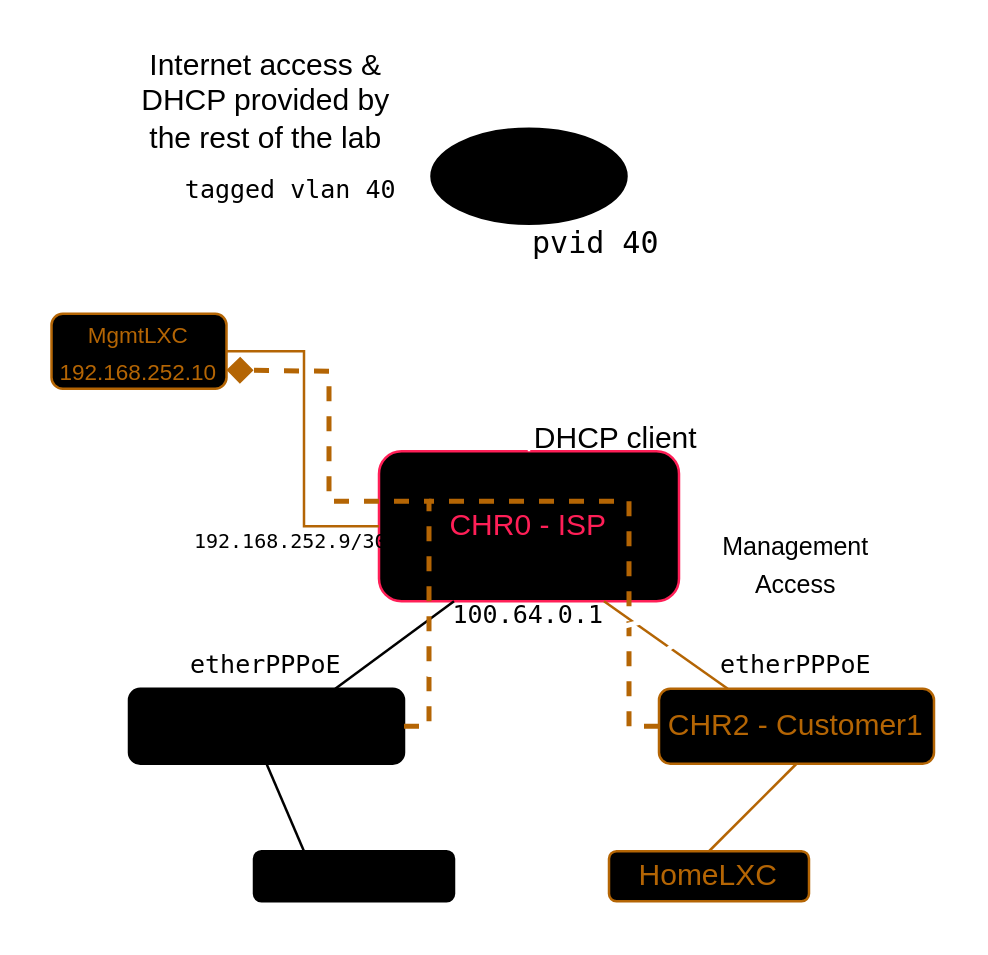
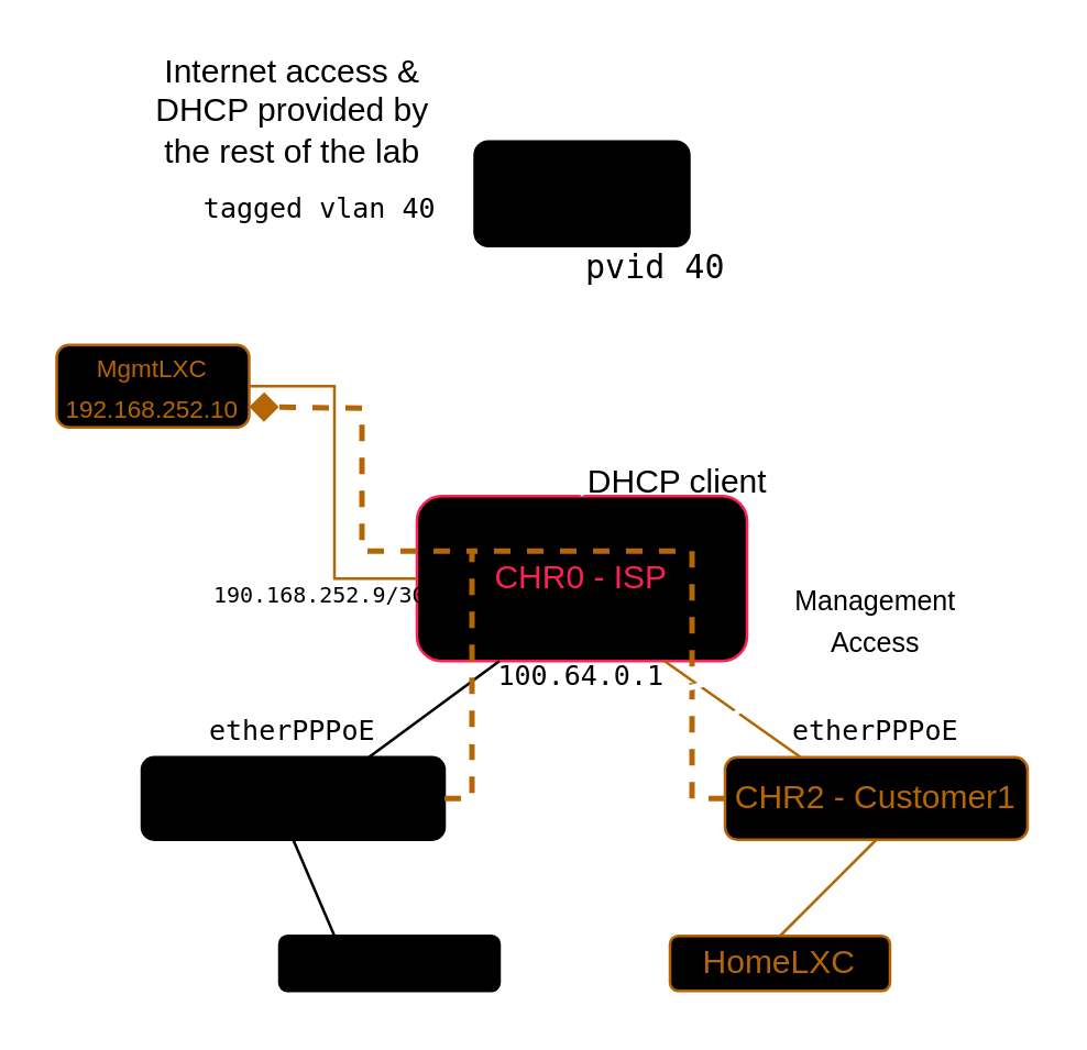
  <mxCell id="0" />
  <mxCell id="1" parent="0" />
  <mxCell id="2" value="&lt;span style=&quot;color: light-dark(rgb(255, 31, 87), rgb(255, 31, 87));&quot;&gt;CHR0 - ISP&lt;/span&gt;" style="rounded=1;whiteSpace=wrap;html=1;fillColor=light-dark(#000000,#1A1A1A);strokeColor=light-dark(#FF1F57,#FF1F57);" vertex="1" parent="1"><mxGeometry x="151" y="180" width="120" height="60" as="geometry" /></mxCell>
- <mxCell id="3" value="&lt;pre&gt;vmbr0&lt;/pre&gt;" style="ellipse;whiteSpace=wrap;html=1;fillColor=light-dark(#000000,#1A1A1A);strokeColor=light-dark(#FFFFFF,#FF862C);" vertex="1" parent="1"><mxGeometry x="171" y="50" width="80" height="40" as="geometry" /></mxCell>
+ <mxCell id="3" value="&lt;pre&gt;vmbr0&lt;/pre&gt;" style="rounded=1;whiteSpace=wrap;html=1;fillColor=light-dark(#000000,#1A1A1A);strokeColor=light-dark(#FFFFFF,#FF862C);" vertex="1" parent="1"><mxGeometry x="171" y="50" width="80" height="40" as="geometry" /></mxCell>
  <mxCell id="4" value="" style="endArrow=none;html=1;rounded=0;entryX=0.5;entryY=1;entryDx=0;entryDy=0;exitX=0.5;exitY=0;exitDx=0;exitDy=0;strokeColor=light-dark(#FFFFFF,#FF862C);" edge="1" parent="1" source="2" target="3"><mxGeometry width="50" height="50" relative="1" as="geometry"><mxPoint x="221" y="170" as="sourcePoint" /><mxPoint x="271" y="120" as="targetPoint" /></mxGeometry></mxCell>
  <mxCell id="5" value="DHCP client" style="text;html=1;align=center;verticalAlign=middle;whiteSpace=wrap;rounded=0;" vertex="1" parent="1"><mxGeometry x="211" y="170" width="70" height="10" as="geometry" /></mxCell>
  <mxCell id="6" value="&lt;pre&gt;pvid 40&lt;/pre&gt;" style="text;html=1;align=center;verticalAlign=middle;whiteSpace=wrap;rounded=0;" vertex="1" parent="1"><mxGeometry x="213" y="92" width="50" height="10" as="geometry" /></mxCell>
  <mxCell id="7" value="&lt;span style=&quot;color: light-dark(rgb(0, 0, 0), rgb(255, 100, 58));&quot;&gt;CHR1 - Customer0&lt;/span&gt;" style="rounded=1;whiteSpace=wrap;html=1;strokeColor=light-dark(#000000,#FF643A);fillColor=light-dark(#000000,#1A1A1A);" vertex="1" parent="1"><mxGeometry x="51" y="275" width="110" height="30" as="geometry" /></mxCell>
  <mxCell id="8" value="" style="endArrow=none;html=1;rounded=0;exitX=0.75;exitY=0;exitDx=0;exitDy=0;entryX=0.25;entryY=1;entryDx=0;entryDy=0;strokeColor=light-dark(#000000,#FF643A);" edge="1" parent="1" source="7" target="2"><mxGeometry width="50" height="50" relative="1" as="geometry"><mxPoint x="181" y="310" as="sourcePoint" /><mxPoint x="231" y="260" as="targetPoint" /></mxGeometry></mxCell>
  <mxCell id="9" value="&lt;span style=&quot;color: light-dark(rgb(180, 101, 4), rgb(255, 65, 73));&quot;&gt;CHR2 - Customer1&lt;/span&gt;" style="rounded=1;whiteSpace=wrap;html=1;strokeColor=light-dark(#B46504,#FF4149);fillColor=light-dark(#000000,#1A1A1A);" vertex="1" parent="1"><mxGeometry x="263" y="275" width="110" height="30" as="geometry" /></mxCell>
  <mxCell id="10" value="" style="endArrow=none;html=1;rounded=0;entryX=0.75;entryY=1;entryDx=0;entryDy=0;exitX=0.25;exitY=0;exitDx=0;exitDy=0;strokeColor=light-dark(#B46504,#FF4149);" edge="1" parent="1" source="9" target="2"><mxGeometry width="50" height="50" relative="1" as="geometry"><mxPoint x="171" y="230" as="sourcePoint" /><mxPoint x="221" y="180" as="targetPoint" /></mxGeometry></mxCell>
  <mxCell id="11" value="&lt;pre&gt;&lt;font style=&quot;font-size: 10px;&quot;&gt;etherPPPoE&lt;/font&gt;&lt;/pre&gt;" style="text;html=1;align=center;verticalAlign=middle;whiteSpace=wrap;rounded=0;" vertex="1" parent="1"><mxGeometry x="71" y="255" width="70" height="20" as="geometry" /></mxCell>
  <mxCell id="12" value="&lt;pre&gt;&lt;font style=&quot;font-size: 10px;&quot;&gt;etherPPPoE&lt;/font&gt;&lt;/pre&gt;" style="text;html=1;align=center;verticalAlign=middle;whiteSpace=wrap;rounded=0;" vertex="1" parent="1"><mxGeometry x="283" y="255" width="70" height="20" as="geometry" /></mxCell>
  <mxCell id="13" value="&lt;pre&gt;&lt;font style=&quot;font-size: 10px;&quot;&gt;100.64.0.1&lt;/font&gt;&lt;/pre&gt;" style="text;html=1;align=center;verticalAlign=middle;whiteSpace=wrap;rounded=0;" vertex="1" parent="1"><mxGeometry x="176" y="240" width="70" height="10" as="geometry" /></mxCell>
  <mxCell id="14" value="" style="endArrow=openThin;html=1;rounded=0;exitX=0;exitY=0.5;exitDx=0;exitDy=0;strokeColor=light-dark(#FFFFFF,#FF862C);endFill=0;strokeWidth=2;" edge="1" parent="1" source="3"><mxGeometry width="50" height="50" relative="1" as="geometry"><mxPoint x="161" y="140" as="sourcePoint" /><mxPoint x="51" y="70" as="targetPoint" /></mxGeometry></mxCell>
  <mxCell id="15" value="Internet access &amp;amp; DHCP provided by the rest of the lab" style="text;html=1;align=center;verticalAlign=middle;whiteSpace=wrap;rounded=0;" vertex="1" parent="1"><mxGeometry x="51" y="20" width="110" height="40" as="geometry" /></mxCell>
  <mxCell id="16" value="&lt;pre&gt;&lt;font style=&quot;font-size: 10px;&quot;&gt;tagged vlan 40&lt;/font&gt;&lt;/pre&gt;" style="text;html=1;align=center;verticalAlign=middle;whiteSpace=wrap;rounded=0;" vertex="1" parent="1"><mxGeometry x="71" y="70" width="90" height="10" as="geometry" /></mxCell>
  <mxCell id="17" value="&lt;div&gt;&lt;font style=&quot;font-size: 9px; color: light-dark(rgb(180, 101, 4), rgb(204, 0, 102));&quot;&gt;MgmtLXC&lt;/font&gt;&lt;/div&gt;&lt;div&gt;&lt;font style=&quot;font-size: 9px; color: light-dark(rgb(180, 101, 4), rgb(204, 0, 102));&quot;&gt;192.168.252.10&lt;/font&gt;&lt;/div&gt;" style="rounded=1;whiteSpace=wrap;html=1;strokeColor=light-dark(#B46504,#CC0066);fillColor=light-dark(#000000,#1A1A1A);" vertex="1" parent="1"><mxGeometry x="20" y="125" width="70" height="30" as="geometry" /></mxCell>
  <mxCell id="18" value="" style="endArrow=none;html=1;rounded=0;exitX=1;exitY=0.5;exitDx=0;exitDy=0;entryX=0;entryY=0.5;entryDx=0;entryDy=0;strokeColor=light-dark(#B46504,#CC0066);" edge="1" parent="1" source="17" target="2"><mxGeometry width="50" height="50" relative="1" as="geometry"><mxPoint x="201" y="260" as="sourcePoint" /><mxPoint x="251" y="210" as="targetPoint" /><Array as="points"><mxPoint x="121" y="140" /><mxPoint x="121" y="210" /></Array></mxGeometry></mxCell>
- <mxCell id="19" value="&lt;pre&gt;&lt;font style=&quot;font-size: 8px;&quot;&gt;192.168.252.9/30&lt;/font&gt;&lt;/pre&gt;" style="text;html=1;align=center;verticalAlign=middle;whiteSpace=wrap;rounded=0;" vertex="1" parent="1"><mxGeometry x="81" y="210" width="70" height="10" as="geometry" /></mxCell>
+ <mxCell id="19" value="&lt;pre&gt;&lt;font style=&quot;font-size: 8px;&quot;&gt;190.168.252.9/30&lt;/font&gt;&lt;/pre&gt;" style="text;html=1;align=center;verticalAlign=middle;whiteSpace=wrap;rounded=0;" vertex="1" parent="1"><mxGeometry x="81" y="210" width="70" height="10" as="geometry" /></mxCell>
  <mxCell id="20" value="&lt;span style=&quot;color: light-dark(rgb(0, 0, 0), rgb(255, 100, 58));&quot;&gt;HomeLXC&lt;/span&gt;" style="rounded=1;whiteSpace=wrap;html=1;strokeColor=light-dark(#000000,#FF643A);fillColor=light-dark(#000000,#1A1A1A);" vertex="1" parent="1"><mxGeometry x="101" y="340" width="80" height="20" as="geometry" /></mxCell>
  <mxCell id="21" value="" style="endArrow=none;html=1;rounded=0;exitX=0.25;exitY=0;exitDx=0;exitDy=0;entryX=0.5;entryY=1;entryDx=0;entryDy=0;strokeColor=light-dark(#000000,#FF643A);" edge="1" parent="1" source="20" target="7"><mxGeometry width="50" height="50" relative="1" as="geometry"><mxPoint x="121" y="340" as="sourcePoint" /><mxPoint x="198" y="280" as="targetPoint" /></mxGeometry></mxCell>
  <mxCell id="22" value="&lt;span style=&quot;color: light-dark(rgb(180, 101, 4), rgb(255, 65, 73));&quot;&gt;HomeLXC&lt;/span&gt;" style="rounded=1;whiteSpace=wrap;html=1;strokeColor=light-dark(#B46504,#FF4149);fillColor=light-dark(#000000,#1A1A1A);" vertex="1" parent="1"><mxGeometry x="243" y="340" width="80" height="20" as="geometry" /></mxCell>
  <mxCell id="23" value="" style="endArrow=none;html=1;rounded=0;exitX=0.5;exitY=0;exitDx=0;exitDy=0;entryX=0.5;entryY=1;entryDx=0;entryDy=0;strokeColor=light-dark(#B46504,#FF4149);" edge="1" parent="1" source="22" target="9"><mxGeometry width="50" height="50" relative="1" as="geometry"><mxPoint x="351" y="390" as="sourcePoint" /><mxPoint x="311" y="350" as="targetPoint" /></mxGeometry></mxCell>
  <mxCell id="24" value="" style="endArrow=diamond;dashed=1;html=1;strokeWidth=2;rounded=0;entryX=1;entryY=0.75;entryDx=0;entryDy=0;exitX=1;exitY=0.5;exitDx=0;exitDy=0;strokeColor=light-dark(#B46504,#CC0066);" edge="1" parent="1" source="7" target="17"><mxGeometry width="50" height="50" relative="1" as="geometry"><mxPoint x="191" y="260" as="sourcePoint" /><mxPoint x="241" y="210" as="targetPoint" /><Array as="points"><mxPoint x="171" y="290" /><mxPoint x="171" y="230" /><mxPoint x="171" y="200" /><mxPoint x="131" y="200" /><mxPoint x="131" y="148" /></Array></mxGeometry></mxCell>
  <mxCell id="25" value="" style="endArrow=none;dashed=1;html=1;strokeWidth=2;rounded=0;exitX=0;exitY=0.5;exitDx=0;exitDy=0;strokeColor=light-dark(#B46504,#CC0066);" edge="1" parent="1" source="9"><mxGeometry width="50" height="50" relative="1" as="geometry"><mxPoint x="191" y="260" as="sourcePoint" /><mxPoint x="171" y="200" as="targetPoint" /><Array as="points"><mxPoint x="251" y="290" /><mxPoint x="251" y="200" /></Array></mxGeometry></mxCell>
  <mxCell id="26" value="&lt;div&gt;&lt;font style=&quot;font-size: 10px;&quot;&gt;Management&lt;/font&gt;&lt;/div&gt;&lt;div&gt;&lt;font style=&quot;font-size: 10px;&quot;&gt;Access&lt;/font&gt;&lt;/div&gt;" style="text;html=1;align=center;verticalAlign=middle;whiteSpace=wrap;rounded=0;" vertex="1" parent="1"><mxGeometry x="288" y="210" width="60" height="30" as="geometry" /></mxCell>
  <mxCell id="27" value="" style="endArrow=openThin;html=1;rounded=1;exitX=0;exitY=1;exitDx=0;exitDy=0;endFill=0;strokeWidth=2;strokeColor=light-dark(#FFFFFF,#FF862C);curved=0;" edge="1" parent="1" source="26"><mxGeometry width="50" height="50" relative="1" as="geometry"><mxPoint x="191" y="260" as="sourcePoint" /><mxPoint x="171" y="270" as="targetPoint" /></mxGeometry></mxCell>
  <mxCell id="28" value="" style="endArrow=openThin;html=1;rounded=1;exitX=0.14;exitY=0.947;exitDx=0;exitDy=0;exitPerimeter=0;endFill=0;strokeWidth=2;strokeColor=light-dark(#FFFFFF,#FF862C);curved=0;" edge="1" parent="1" source="26"><mxGeometry width="50" height="50" relative="1" as="geometry"><mxPoint x="191" y="260" as="sourcePoint" /><mxPoint x="251" y="270" as="targetPoint" /></mxGeometry></mxCell>
